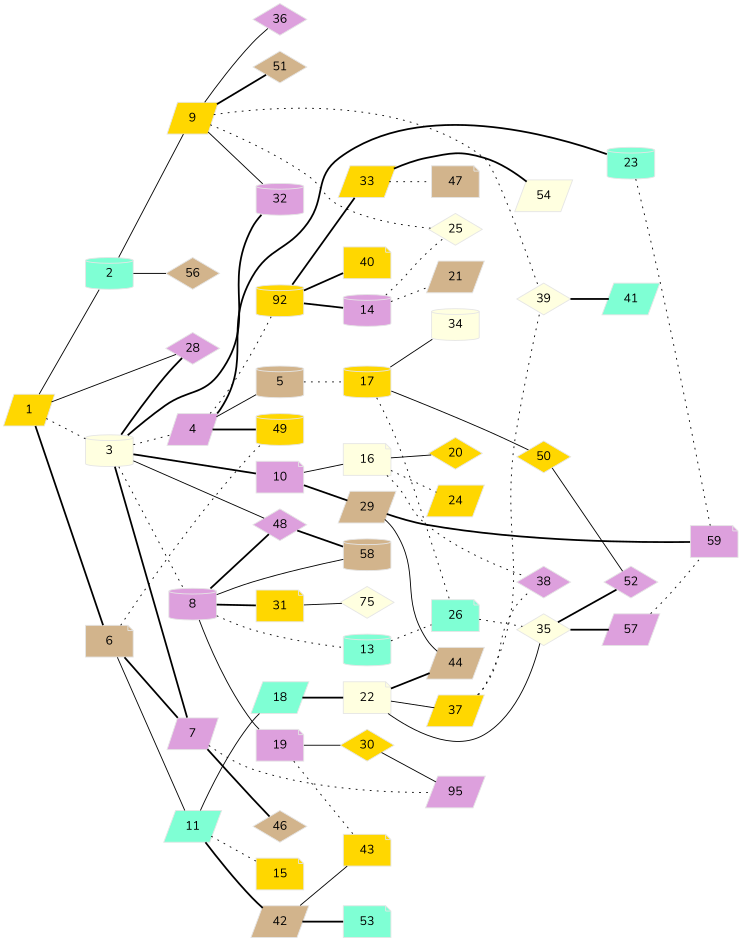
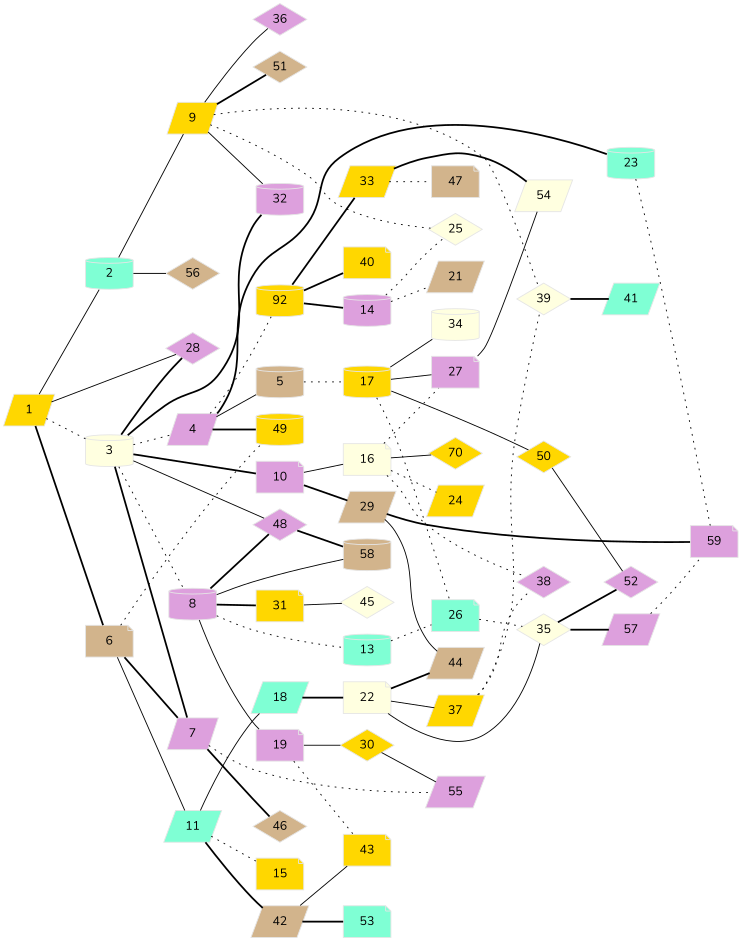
  graph {
    fontname=Nunito
    rankdir=LR
    node [color=gray90 fillcolor=plum fontname=Nunito shape=parallelogram style=filled]
    edge [fontname=Nunito style=solid]
    1 [fillcolor=gold]
    2 [fillcolor=aquamarine shape=cylinder]
    3 [fillcolor=lightyellow shape=cylinder]
    6 [fillcolor=tan shape=note]
    28 [shape=diamond]
    9 [fillcolor=gold]
    56 [fillcolor=tan shape=diamond]
    4
    7
    8 [shape=cylinder]
    10 [shape=note]
    32 [shape=cylinder]
    48 [shape=diamond]
    49 [fillcolor=gold shape=cylinder]
    11 [fillcolor=aquamarine]
    25 [fillcolor=lightyellow shape=diamond]
    36 [shape=diamond]
    39 [fillcolor=lightyellow shape=diamond]
    51 [fillcolor=tan shape=diamond]
    5 [fillcolor=tan shape=cylinder]
    n21 [fillcolor=gold label=92 shape=cylinder]
    23 [fillcolor=aquamarine shape=cylinder]
    46 [fillcolor=tan shape=diamond]
-   55 [label=95]
+   55
    13 [fillcolor=aquamarine shape=cylinder]
    19 [shape=note]
    31 [fillcolor=gold shape=note]
    58 [fillcolor=tan shape=cylinder]
    16 [fillcolor=lightyellow shape=note]
    29 [fillcolor=tan]
    17 [fillcolor=gold shape=cylinder]
    14 [shape=cylinder]
    33 [fillcolor=gold]
    40 [fillcolor=gold shape=note]
    59 [shape=note]
    26 [fillcolor=aquamarine shape=note]
+   27 [shape=note]
    34 [fillcolor=lightyellow shape=cylinder]
    50 [fillcolor=gold shape=diamond]
    15 [fillcolor=gold shape=note]
    18 [fillcolor=aquamarine]
    42 [fillcolor=tan]
    30 [fillcolor=gold shape=diamond]
    43 [fillcolor=gold shape=note]
-   45 [fillcolor=lightyellow shape=diamond label=75]
+   45 [fillcolor=lightyellow shape=diamond]
    41 [fillcolor=aquamarine]
-   20 [fillcolor=gold shape=diamond]
+   20 [fillcolor=gold shape=diamond label=70]
    24 [fillcolor=gold]
    38 [shape=diamond]
    44 [fillcolor=tan]
    22 [fillcolor=lightyellow shape=note]
    53 [fillcolor=aquamarine shape=note]
    21 [fillcolor=tan]
    54 [fillcolor=lightyellow]
    47 [fillcolor=tan shape=note]
    35 [fillcolor=lightyellow shape=diamond]
    52 [shape=diamond]
    37 [fillcolor=gold]
    57
    1 -- 2
    1 -- 3 [style=dotted]
    1 -- 6 [style=bold]
    1 -- 28
    2 -- 9
    2 -- 56
    3 -- 28 [style=bold]
    3 -- 4 [style=dotted]
    3 -- 7 [style=bold]
    3 -- 8 [style=dotted]
    3 -- 10 [style=bold]
    3 -- 32 [style=bold]
    3 -- 48
    6 -- 7 [style=bold]
    6 -- 49 [style=dotted]
    6 -- 11
    9 -- 32
    9 -- 25 [style=dotted]
    9 -- 36
    9 -- 39 [style=dotted]
    9 -- 51 [style=bold]
    4 -- 49 [style=bold]
    4 -- 5
    4 -- n21 [style=dotted]
    4 -- 23 [style=bold]
    7 -- 46 [style=bold]
    7 -- 55 [style=dotted]
    8 -- 48 [style=bold]
    8 -- 13 [style=dotted]
    8 -- 19
    8 -- 31 [style=bold]
    8 -- 58
    10 -- 16
    10 -- 29 [style=bold]
    48 -- 58 [style=bold]
    11 -- 15 [style=dotted]
    11 -- 18
    11 -- 42 [style=bold]
    39 -- 41 [style=bold]
    5 -- 17 [style=dotted]
    n21 -- 14 [style=bold]
    n21 -- 33 [style=bold]
    n21 -- 40 [style=bold]
    23 -- 59 [style=dotted]
    13 -- 26 [style=dotted]
    19 -- 30
    19 -- 43 [style=dotted]
    31 -- 45
+   16 -- 27 [style=dotted]
    16 -- 20
    16 -- 24 [style=dotted]
    16 -- 38 [style=dotted]
    29 -- 59 [style=bold]
    29 -- 44
    17 -- 26 [style=dotted]
+   17 -- 27
    17 -- 34
    17 -- 50
    14 -- 25 [style=dotted]
    14 -- 21 [style=dotted]
    33 -- 54 [style=bold]
    33 -- 47 [style=dotted]
    26 -- 35 [style=dotted]
+   27 -- 54
    50 -- 52
    18 -- 22 [style=bold]
    42 -- 43
    42 -- 53 [style=bold]
    30 -- 55
    22 -- 44 [style=bold]
    22 -- 35
    22 -- 37
    35 -- 52 [style=bold]
    35 -- 57 [style=bold]
    37 -- 39 [style=dotted]
    37 -- 38 [style=dotted]
    57 -- 59 [style=dotted]
  }
